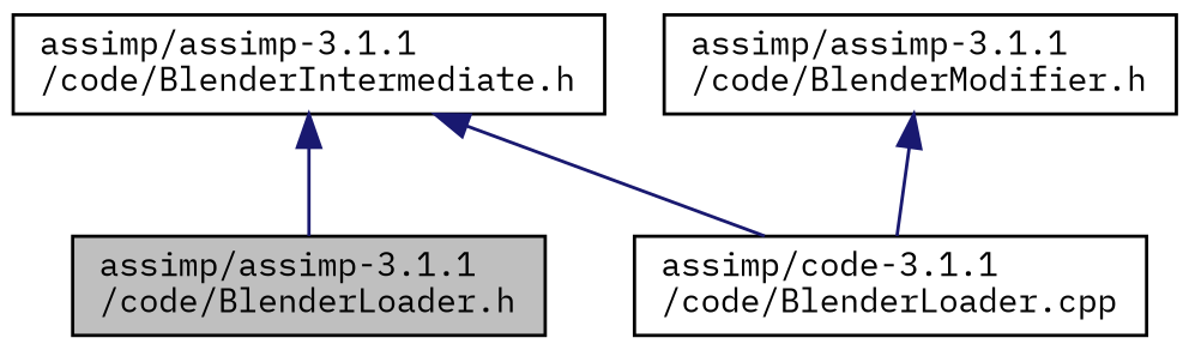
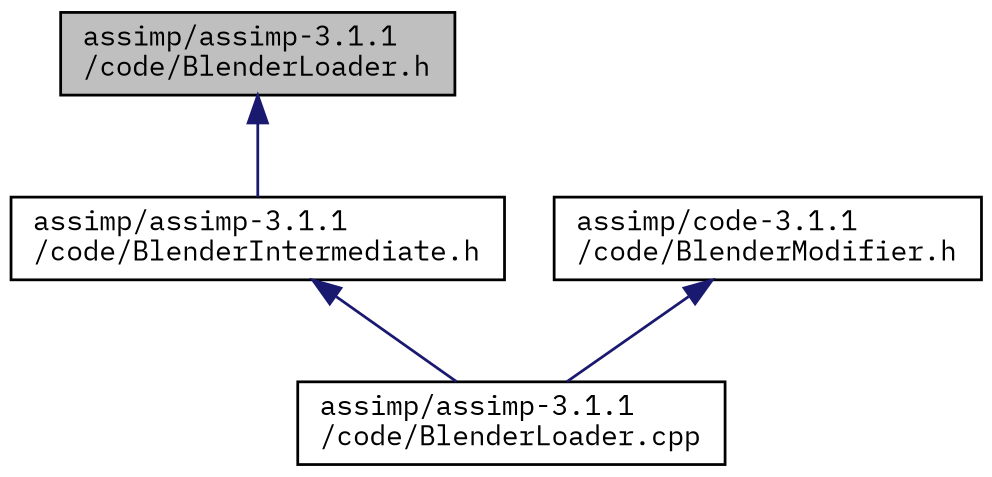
  digraph {
    fontname="IBM Plex Mono"
    node [color=black fillcolor=white fontname="IBM Plex Mono" fontsize=10 shape=record style=filled]
    edge [color=midnightblue dir=back fontname="IBM Plex Mono" fontsize=10 labelfontname=Helvetica labelfontsize=10 style=solid]
    n1 [fillcolor=grey75 fontcolor=black height=0.2 label="assimp/assimp-3.1.1\l/code/BlenderLoader.h" width=0.4]
    n2 [height=0.2 label="assimp/assimp-3.1.1\l/code/BlenderIntermediate.h" width=0.4]
-   n3 [height=0.2 label="assimp/code-3.1.1\l/code/BlenderLoader.cpp" width=0.4]
-   n4 [height=0.2 label="assimp/assimp-3.1.1\l/code/BlenderModifier.h" width=0.4]
-   n2 -> n1
+   n3 [height=0.2 label="assimp/assimp-3.1.1\l/code/BlenderLoader.cpp" width=0.4]
+   n4 [height=0.2 label="assimp/code-3.1.1\l/code/BlenderModifier.h" width=0.4]
+   n1 -> n2
    n2 -> n3
    n4 -> n3
  }
